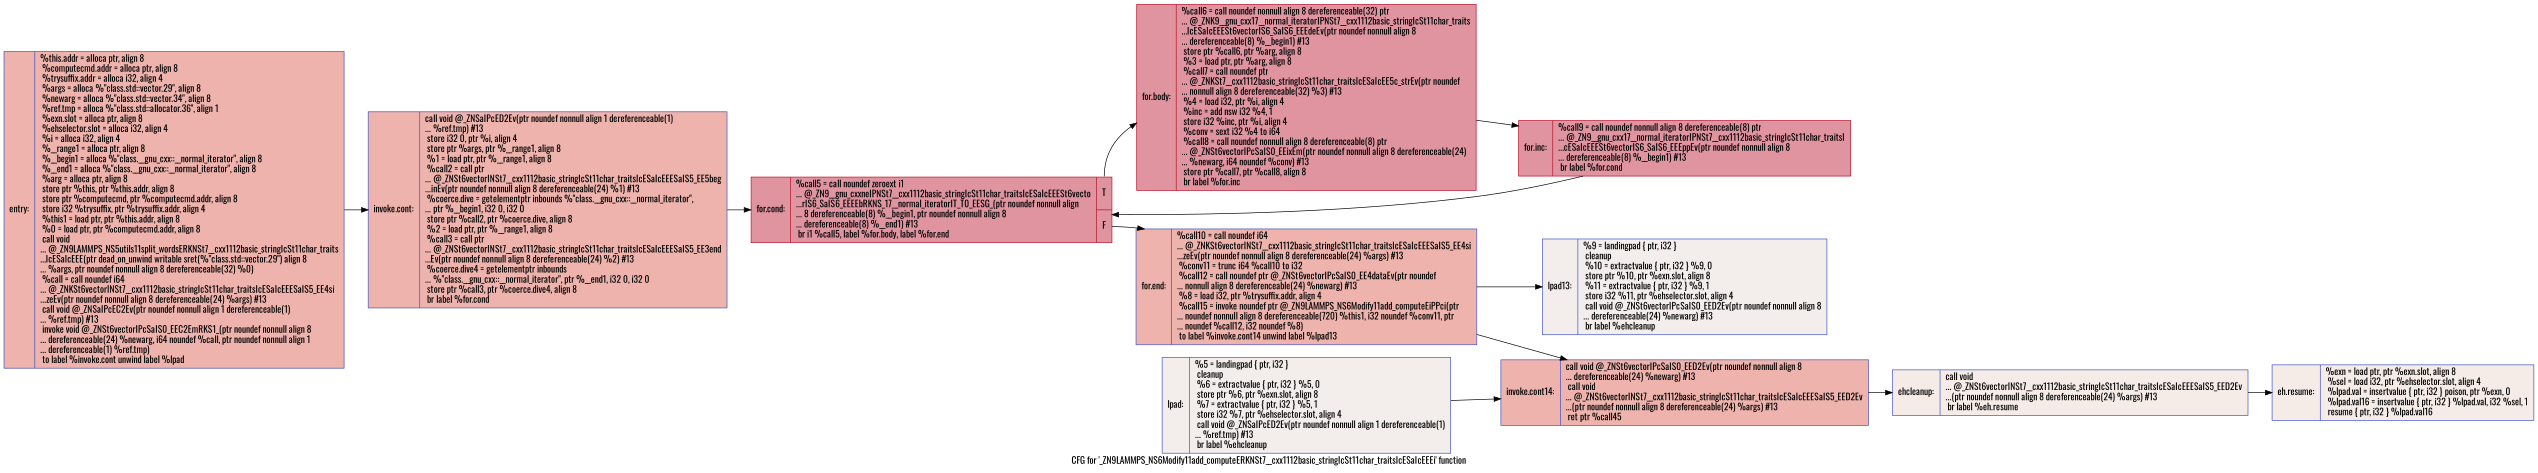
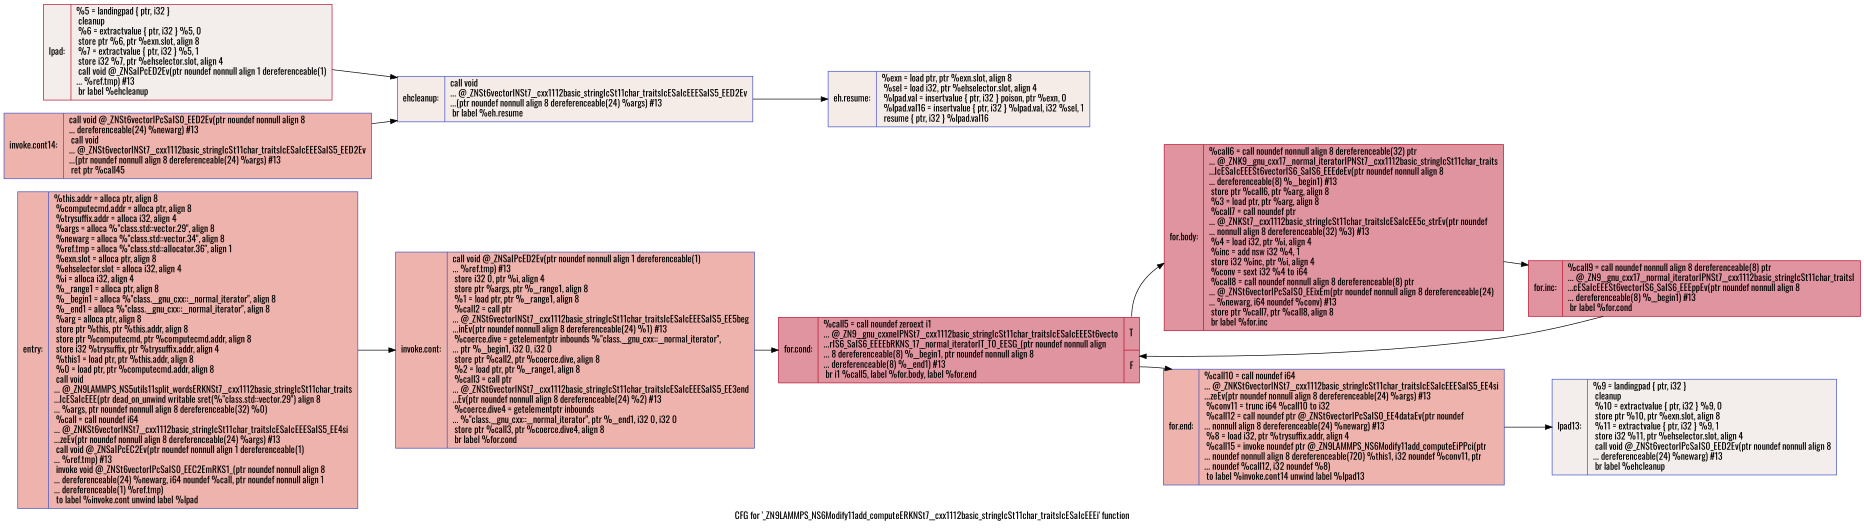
  digraph {
    fontname=Oswald
    label="CFG for '_ZN9LAMMPS_NS6Modify11add_computeERKNSt7__cxx1112basic_stringIcSt11char_traitsIcESaIcEEEi' function"
    rankdir=LR
    node [color="#3d50c3ff" fillcolor="#d6524470" fontname=Oswald shape=record style=filled]
    edge [fontname=Oswald]
    n1 [label="{entry:\l|  %this.addr = alloca ptr, align 8\l  %computecmd.addr = alloca ptr, align 8\l  %trysuffix.addr = alloca i32, align 4\l  %args = alloca %\"class.std::vector.29\", align 8\l  %newarg = alloca %\"class.std::vector.34\", align 8\l  %ref.tmp = alloca %\"class.std::allocator.36\", align 1\l  %exn.slot = alloca ptr, align 8\l  %ehselector.slot = alloca i32, align 4\l  %i = alloca i32, align 4\l  %__range1 = alloca ptr, align 8\l  %__begin1 = alloca %\"class.__gnu_cxx::__normal_iterator\", align 8\l  %__end1 = alloca %\"class.__gnu_cxx::__normal_iterator\", align 8\l  %arg = alloca ptr, align 8\l  store ptr %this, ptr %this.addr, align 8\l  store ptr %computecmd, ptr %computecmd.addr, align 8\l  store i32 %trysuffix, ptr %trysuffix.addr, align 4\l  %this1 = load ptr, ptr %this.addr, align 8\l  %0 = load ptr, ptr %computecmd.addr, align 8\l  call void\l... @_ZN9LAMMPS_NS5utils11split_wordsERKNSt7__cxx1112basic_stringIcSt11char_traits\l...IcESaIcEEE(ptr dead_on_unwind writable sret(%\"class.std::vector.29\") align 8\l... %args, ptr noundef nonnull align 8 dereferenceable(32) %0)\l  %call = call noundef i64\l... @_ZNKSt6vectorINSt7__cxx1112basic_stringIcSt11char_traitsIcESaIcEEESaIS5_EE4si\l...zeEv(ptr noundef nonnull align 8 dereferenceable(24) %args) #13\l  call void @_ZNSaIPcEC2Ev(ptr noundef nonnull align 1 dereferenceable(1)\l... %ref.tmp) #13\l  invoke void @_ZNSt6vectorIPcSaIS0_EEC2EmRKS1_(ptr noundef nonnull align 8\l... dereferenceable(24) %newarg, i64 noundef %call, ptr noundef nonnull align 1\l... dereferenceable(1) %ref.tmp)\l          to label %invoke.cont unwind label %lpad\l}"]
    n2 [label="{invoke.cont:\l|  call void @_ZNSaIPcED2Ev(ptr noundef nonnull align 1 dereferenceable(1)\l... %ref.tmp) #13\l  store i32 0, ptr %i, align 4\l  store ptr %args, ptr %__range1, align 8\l  %1 = load ptr, ptr %__range1, align 8\l  %call2 = call ptr\l... @_ZNSt6vectorINSt7__cxx1112basic_stringIcSt11char_traitsIcESaIcEEESaIS5_EE5beg\l...inEv(ptr noundef nonnull align 8 dereferenceable(24) %1) #13\l  %coerce.dive = getelementptr inbounds %\"class.__gnu_cxx::__normal_iterator\",\l... ptr %__begin1, i32 0, i32 0\l  store ptr %call2, ptr %coerce.dive, align 8\l  %2 = load ptr, ptr %__range1, align 8\l  %call3 = call ptr\l... @_ZNSt6vectorINSt7__cxx1112basic_stringIcSt11char_traitsIcESaIcEEESaIS5_EE3end\l...Ev(ptr noundef nonnull align 8 dereferenceable(24) %2) #13\l  %coerce.dive4 = getelementptr inbounds\l... %\"class.__gnu_cxx::__normal_iterator\", ptr %__end1, i32 0, i32 0\l  store ptr %call3, ptr %coerce.dive4, align 8\l  br label %for.cond\l}"]
    n3 [color="#b70d28ff" fillcolor="#b70d2870" label="{for.cond:\l|  %call5 = call noundef zeroext i1\l... @_ZN9__gnu_cxxneIPNSt7__cxx1112basic_stringIcSt11char_traitsIcESaIcEEESt6vecto\l...rIS6_SaIS6_EEEEbRKNS_17__normal_iteratorIT_T0_EESG_(ptr noundef nonnull align\l... 8 dereferenceable(8) %__begin1, ptr noundef nonnull align 8\l... dereferenceable(8) %__end1) #13\l  br i1 %call5, label %for.body, label %for.end\l|{<s0>T|<s1>F}}"]
-   n4 [fillcolor="#e5d8d170" label="{lpad:\l|  %5 = landingpad \{ ptr, i32 \}\l          cleanup\l  %6 = extractvalue \{ ptr, i32 \} %5, 0\l  store ptr %6, ptr %exn.slot, align 8\l  %7 = extractvalue \{ ptr, i32 \} %5, 1\l  store i32 %7, ptr %ehselector.slot, align 4\l  call void @_ZNSaIPcED2Ev(ptr noundef nonnull align 1 dereferenceable(1)\l... %ref.tmp) #13\l  br label %ehcleanup\l}"]
+   n4 [color="#b70d28ff" fillcolor="#e5d8d170" label="{lpad:\l|  %5 = landingpad \{ ptr, i32 \}\l          cleanup\l  %6 = extractvalue \{ ptr, i32 \} %5, 0\l  store ptr %6, ptr %exn.slot, align 8\l  %7 = extractvalue \{ ptr, i32 \} %5, 1\l  store i32 %7, ptr %ehselector.slot, align 4\l  call void @_ZNSaIPcED2Ev(ptr noundef nonnull align 1 dereferenceable(1)\l... %ref.tmp) #13\l  br label %ehcleanup\l}"]
    n5 [fillcolor="#ead5c970" label="{ehcleanup:\l|  call void\l... @_ZNSt6vectorINSt7__cxx1112basic_stringIcSt11char_traitsIcESaIcEEESaIS5_EED2Ev\l...(ptr noundef nonnull align 8 dereferenceable(24) %args) #13\l  br label %eh.resume\l}"]
    n6 [color="#b70d28ff" fillcolor="#b70d2870" label="{for.body:\l|  %call6 = call noundef nonnull align 8 dereferenceable(32) ptr\l... @_ZNK9__gnu_cxx17__normal_iteratorIPNSt7__cxx1112basic_stringIcSt11char_traits\l...IcESaIcEEESt6vectorIS6_SaIS6_EEEdeEv(ptr noundef nonnull align 8\l... dereferenceable(8) %__begin1) #13\l  store ptr %call6, ptr %arg, align 8\l  %3 = load ptr, ptr %arg, align 8\l  %call7 = call noundef ptr\l... @_ZNKSt7__cxx1112basic_stringIcSt11char_traitsIcESaIcEE5c_strEv(ptr noundef\l... nonnull align 8 dereferenceable(32) %3) #13\l  %4 = load i32, ptr %i, align 4\l  %inc = add nsw i32 %4, 1\l  store i32 %inc, ptr %i, align 4\l  %conv = sext i32 %4 to i64\l  %call8 = call noundef nonnull align 8 dereferenceable(8) ptr\l... @_ZNSt6vectorIPcSaIS0_EEixEm(ptr noundef nonnull align 8 dereferenceable(24)\l... %newarg, i64 noundef %conv) #13\l  store ptr %call7, ptr %call8, align 8\l  br label %for.inc\l}"]
    n7 [label="{for.end:\l|  %call10 = call noundef i64\l... @_ZNKSt6vectorINSt7__cxx1112basic_stringIcSt11char_traitsIcESaIcEEESaIS5_EE4si\l...zeEv(ptr noundef nonnull align 8 dereferenceable(24) %args) #13\l  %conv11 = trunc i64 %call10 to i32\l  %call12 = call noundef ptr @_ZNSt6vectorIPcSaIS0_EE4dataEv(ptr noundef\l... nonnull align 8 dereferenceable(24) %newarg) #13\l  %8 = load i32, ptr %trysuffix.addr, align 4\l  %call15 = invoke noundef ptr @_ZN9LAMMPS_NS6Modify11add_computeEiPPci(ptr\l... noundef nonnull align 8 dereferenceable(720) %this1, i32 noundef %conv11, ptr\l... noundef %call12, i32 noundef %8)\l          to label %invoke.cont14 unwind label %lpad13\l}"]
    n8 [fillcolor="#ead5c970" label="{eh.resume:\l|  %exn = load ptr, ptr %exn.slot, align 8\l  %sel = load i32, ptr %ehselector.slot, align 4\l  %lpad.val = insertvalue \{ ptr, i32 \} poison, ptr %exn, 0\l  %lpad.val16 = insertvalue \{ ptr, i32 \} %lpad.val, i32 %sel, 1\l  resume \{ ptr, i32 \} %lpad.val16\l}"]
    n9 [color="#b70d28ff" fillcolor="#b70d2870" label="{for.inc:\l|  %call9 = call noundef nonnull align 8 dereferenceable(8) ptr\l... @_ZN9__gnu_cxx17__normal_iteratorIPNSt7__cxx1112basic_stringIcSt11char_traitsI\l...cESaIcEEESt6vectorIS6_SaIS6_EEEppEv(ptr noundef nonnull align 8\l... dereferenceable(8) %__begin1) #13\l  br label %for.cond\l}"]
    n10 [label="{invoke.cont14:\l|  call void @_ZNSt6vectorIPcSaIS0_EED2Ev(ptr noundef nonnull align 8\l... dereferenceable(24) %newarg) #13\l  call void\l... @_ZNSt6vectorINSt7__cxx1112basic_stringIcSt11char_traitsIcESaIcEEESaIS5_EED2Ev\l...(ptr noundef nonnull align 8 dereferenceable(24) %args) #13\l  ret ptr %call45\l}"]
    n11 [fillcolor="#e5d8d170" label="{lpad13:\l|  %9 = landingpad \{ ptr, i32 \}\l          cleanup\l  %10 = extractvalue \{ ptr, i32 \} %9, 0\l  store ptr %10, ptr %exn.slot, align 8\l  %11 = extractvalue \{ ptr, i32 \} %9, 1\l  store i32 %11, ptr %ehselector.slot, align 4\l  call void @_ZNSt6vectorIPcSaIS0_EED2Ev(ptr noundef nonnull align 8\l... dereferenceable(24) %newarg) #13\l  br label %ehcleanup\l}"]
    n1 -> n2
    n2 -> n3
    n3 -> n6 [tailport=s0]
    n3 -> n7 [tailport=s1]
-   n4 -> n10
+   n4 -> n5
    n5 -> n8
    n6 -> n9
-   n7 -> n10
    n7 -> n11
    n9 -> n3
    n10 -> n5
  }
